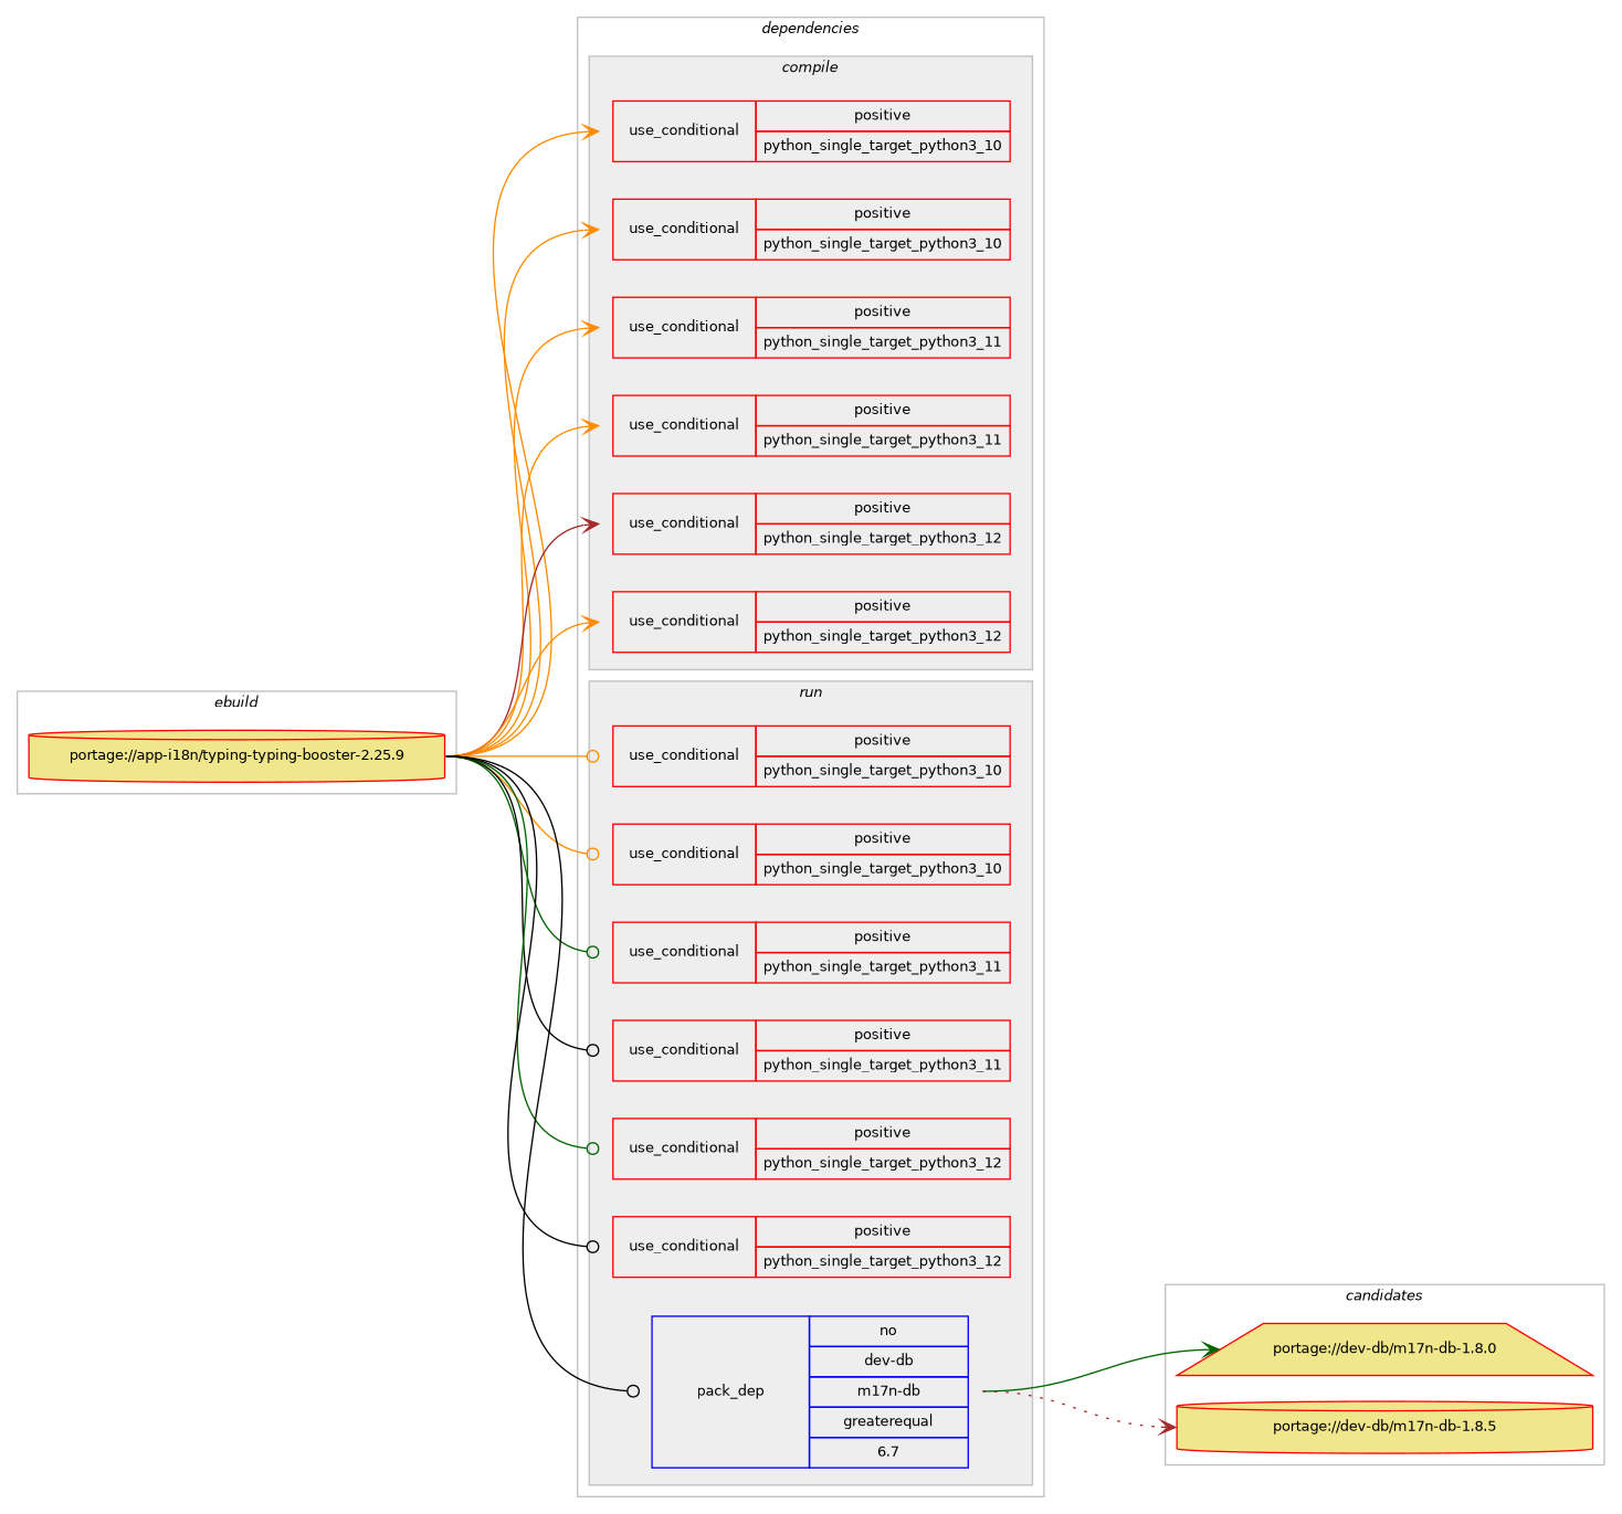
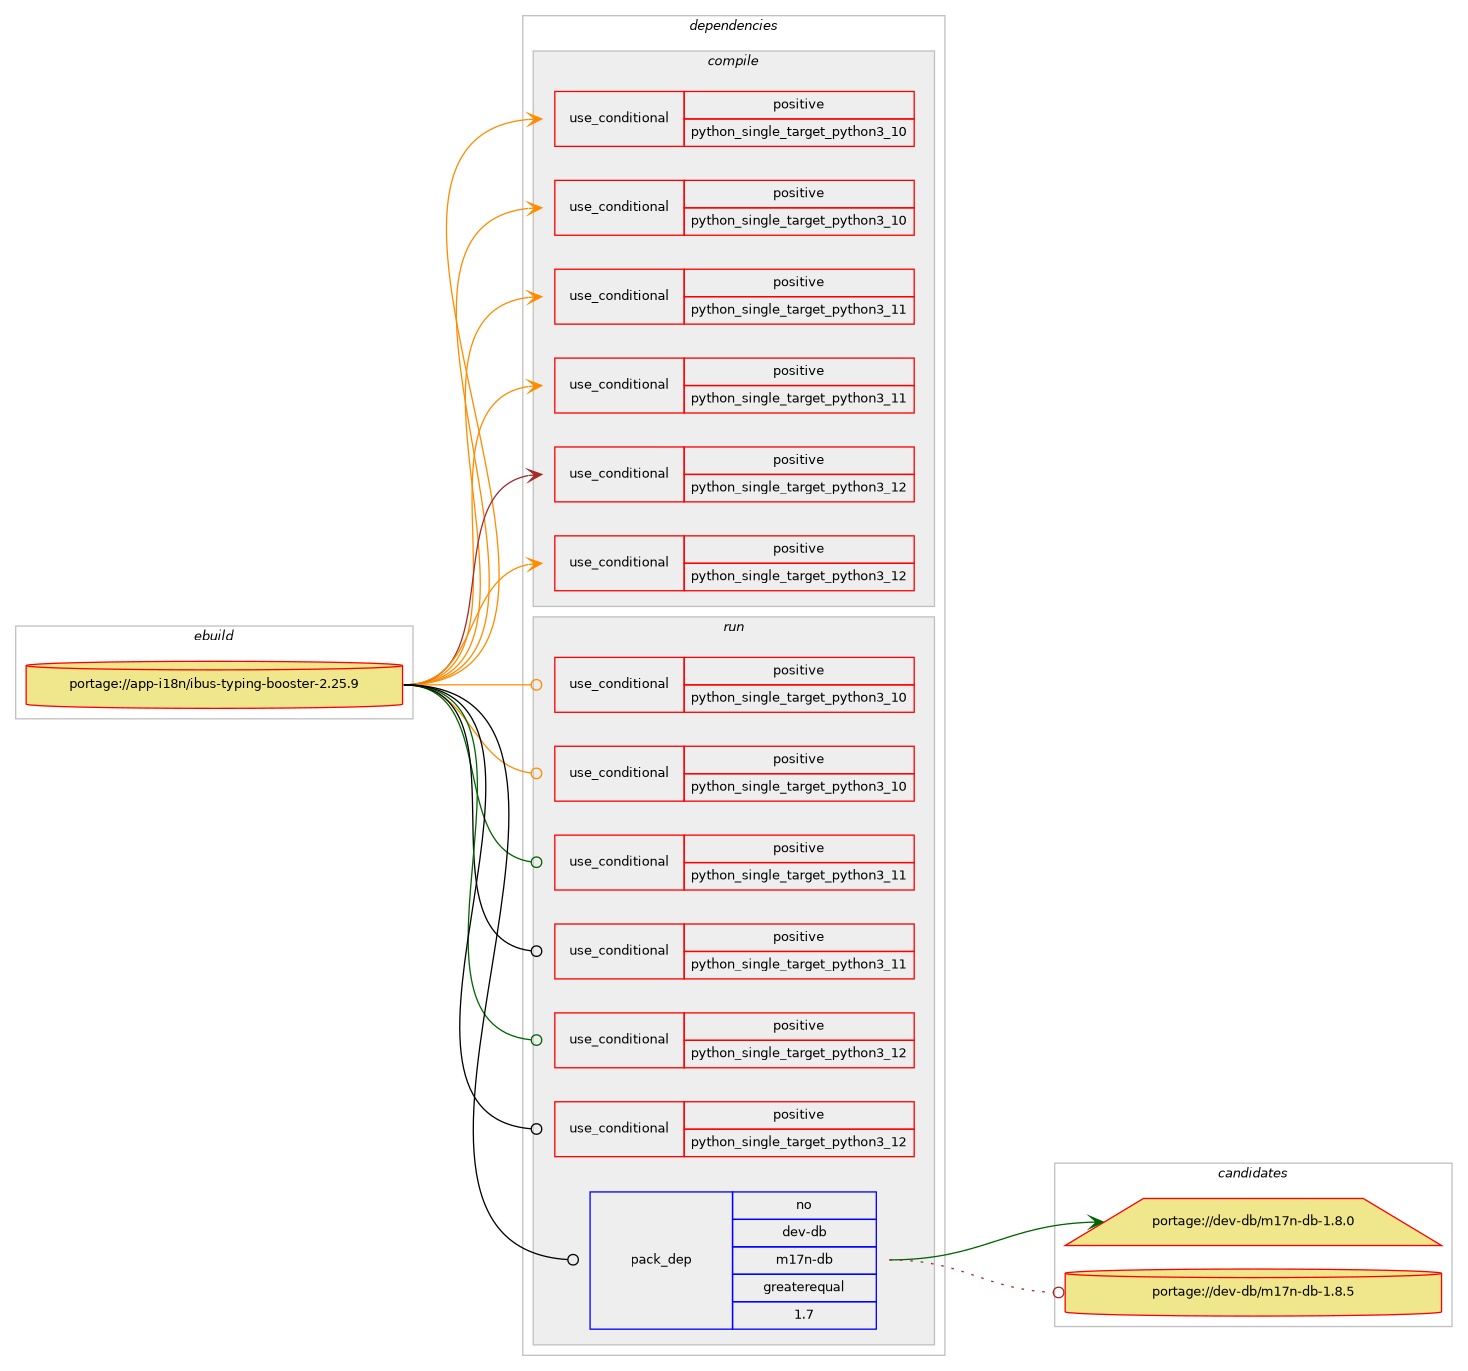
  digraph {
    compound=true
    concentrate=true
    fontname=Helvetica
    fontsize=10
    newrank=true
    rankdir=LR
    ranksep=1.5
    node [color=red fontname=Helvetica fontsize=10 shape=none]
    edge [arrowhead=vee color=darkorange headport=w style=solid tailport=e weight=20]
-   n1 [fillcolor=khaki label="portage://app-i18n/typing-typing-booster-2.25.9" shape=cylinder style=filled width=4]
+   n1 [fillcolor=khaki label="portage://app-i18n/ibus-typing-booster-2.25.9" shape=cylinder style=filled width=4]
    n2 [label=<<TABLE BORDER="0" CELLBORDER="1" CELLSPACING="0" CELLPADDING="4"><TR><TD ROWSPAN="3" CELLPADDING="10">use_conditional</TD></TR><TR><TD>positive</TD></TR><TR><TD>python_single_target_python3_10</TD></TR></TABLE>>]
    n3 [label=<<TABLE BORDER="0" CELLBORDER="1" CELLSPACING="0" CELLPADDING="4"><TR><TD ROWSPAN="3" CELLPADDING="10">use_conditional</TD></TR><TR><TD>positive</TD></TR><TR><TD>python_single_target_python3_10</TD></TR></TABLE>>]
    n4 [label=<<TABLE BORDER="0" CELLBORDER="1" CELLSPACING="0" CELLPADDING="4"><TR><TD ROWSPAN="3" CELLPADDING="10">use_conditional</TD></TR><TR><TD>positive</TD></TR><TR><TD>python_single_target_python3_11</TD></TR></TABLE>>]
    n5 [label=<<TABLE BORDER="0" CELLBORDER="1" CELLSPACING="0" CELLPADDING="4"><TR><TD ROWSPAN="3" CELLPADDING="10">use_conditional</TD></TR><TR><TD>positive</TD></TR><TR><TD>python_single_target_python3_11</TD></TR></TABLE>>]
    n6 [label=<<TABLE BORDER="0" CELLBORDER="1" CELLSPACING="0" CELLPADDING="4"><TR><TD ROWSPAN="3" CELLPADDING="10">use_conditional</TD></TR><TR><TD>positive</TD></TR><TR><TD>python_single_target_python3_12</TD></TR></TABLE>>]
    n7 [label=<<TABLE BORDER="0" CELLBORDER="1" CELLSPACING="0" CELLPADDING="4"><TR><TD ROWSPAN="3" CELLPADDING="10">use_conditional</TD></TR><TR><TD>positive</TD></TR><TR><TD>python_single_target_python3_12</TD></TR></TABLE>>]
    n8 [label=<<TABLE BORDER="0" CELLBORDER="1" CELLSPACING="0" CELLPADDING="4"><TR><TD ROWSPAN="3" CELLPADDING="10">use_conditional</TD></TR><TR><TD>positive</TD></TR><TR><TD>python_single_target_python3_10</TD></TR></TABLE>>]
    n9 [label=<<TABLE BORDER="0" CELLBORDER="1" CELLSPACING="0" CELLPADDING="4"><TR><TD ROWSPAN="3" CELLPADDING="10">use_conditional</TD></TR><TR><TD>positive</TD></TR><TR><TD>python_single_target_python3_10</TD></TR></TABLE>>]
    n10 [label=<<TABLE BORDER="0" CELLBORDER="1" CELLSPACING="0" CELLPADDING="4"><TR><TD ROWSPAN="3" CELLPADDING="10">use_conditional</TD></TR><TR><TD>positive</TD></TR><TR><TD>python_single_target_python3_11</TD></TR></TABLE>>]
    n11 [label=<<TABLE BORDER="0" CELLBORDER="1" CELLSPACING="0" CELLPADDING="4"><TR><TD ROWSPAN="3" CELLPADDING="10">use_conditional</TD></TR><TR><TD>positive</TD></TR><TR><TD>python_single_target_python3_11</TD></TR></TABLE>>]
    n12 [label=<<TABLE BORDER="0" CELLBORDER="1" CELLSPACING="0" CELLPADDING="4"><TR><TD ROWSPAN="3" CELLPADDING="10">use_conditional</TD></TR><TR><TD>positive</TD></TR><TR><TD>python_single_target_python3_12</TD></TR></TABLE>>]
    n13 [label=<<TABLE BORDER="0" CELLBORDER="1" CELLSPACING="0" CELLPADDING="4"><TR><TD ROWSPAN="3" CELLPADDING="10">use_conditional</TD></TR><TR><TD>positive</TD></TR><TR><TD>python_single_target_python3_12</TD></TR></TABLE>>]
-   n14 [color=blue label=<<TABLE BORDER="0" CELLBORDER="1" CELLSPACING="0" CELLPADDING="4" WIDTH="220"><TR><TD ROWSPAN="6" CELLPADDING="30">pack_dep</TD></TR><TR><TD WIDTH="110">no</TD></TR><TR><TD>dev-db</TD></TR><TR><TD>m17n-db</TD></TR><TR><TD>greaterequal</TD></TR><TR><TD>6.7</TD></TR></TABLE>>]
+   n14 [color=blue label=<<TABLE BORDER="0" CELLBORDER="1" CELLSPACING="0" CELLPADDING="4" WIDTH="220"><TR><TD ROWSPAN="6" CELLPADDING="30">pack_dep</TD></TR><TR><TD WIDTH="110">no</TD></TR><TR><TD>dev-db</TD></TR><TR><TD>m17n-db</TD></TR><TR><TD>greaterequal</TD></TR><TR><TD>1.7</TD></TR></TABLE>>]
    n15 [fillcolor=khaki label="portage://dev-db/m17n-db-1.8.0" shape=trapezium style=filled width=4]
    n16 [fillcolor=khaki label="portage://dev-db/m17n-db-1.8.5" shape=cylinder style=filled width=4]
    subgraph cluster_1 {
      color=gray
      label=<<i>ebuild</i>>
      rank=same
      n1
    }
    subgraph cluster_2 {
      color=gray
      label=<<i>dependencies</i>>
      subgraph cluster_3 {
        color=gray
        fillcolor="#eeeeee"
        label=<<i>compile</i>>
        style=filled
        subgraph sub_4 {
          color=gray
          fillcolor="#eeeeee"
          label=<<i>compile</i>>
          style=filled
          n2
        }
        subgraph sub_5 {
          color=gray
          fillcolor="#eeeeee"
          label=<<i>compile</i>>
          style=filled
          n3
        }
        subgraph sub_6 {
          color=gray
          fillcolor="#eeeeee"
          label=<<i>compile</i>>
          style=filled
          n4
        }
        subgraph sub_7 {
          color=gray
          fillcolor="#eeeeee"
          label=<<i>compile</i>>
          style=filled
          n5
        }
        subgraph sub_8 {
          color=gray
          fillcolor="#eeeeee"
          label=<<i>compile</i>>
          style=filled
          n6
        }
        subgraph sub_9 {
          color=gray
          fillcolor="#eeeeee"
          label=<<i>compile</i>>
          style=filled
          n7
        }
      }
      subgraph cluster_10 {
        color=gray
        fillcolor="#eeeeee"
        label=<<i>compile and run</i>>
        style=filled
      }
      subgraph cluster_11 {
        color=gray
        fillcolor="#eeeeee"
        label=<<i>run</i>>
        style=filled
        subgraph sub_12 {
          color=gray
          fillcolor="#eeeeee"
          label=<<i>run</i>>
          style=filled
          n8
        }
        subgraph sub_13 {
          color=gray
          fillcolor="#eeeeee"
          label=<<i>run</i>>
          style=filled
          n9
        }
        subgraph sub_14 {
          color=gray
          fillcolor="#eeeeee"
          label=<<i>run</i>>
          style=filled
          n10
        }
        subgraph sub_15 {
          color=gray
          fillcolor="#eeeeee"
          label=<<i>run</i>>
          style=filled
          n11
        }
        subgraph sub_16 {
          color=gray
          fillcolor="#eeeeee"
          label=<<i>run</i>>
          style=filled
          n12
        }
        subgraph sub_17 {
          color=gray
          fillcolor="#eeeeee"
          label=<<i>run</i>>
          style=filled
          n13
        }
        subgraph sub_18 {
          color=gray
          fillcolor="#eeeeee"
          label=<<i>run</i>>
          style=filled
          n14
        }
      }
    }
    subgraph cluster_19 {
      color=gray
      label=<<i>candidates</i>>
      rank=same
      subgraph sub_20 {
        color=black
        label=<<i>candidates</i>>
        nodesep=1
        rank=same
        n15
        n16
      }
    }
    n1 -> n2
    n1 -> n3
    n1 -> n4
    n1 -> n5
    n1 -> n6 [color=brown]
    n1 -> n7
    n1 -> n8 [arrowhead=odot]
    n1 -> n9 [arrowhead=odot]
    n1 -> n10 [arrowhead=odot color=darkgreen]
    n1 -> n11 [arrowhead=odot color=black]
    n1 -> n12 [arrowhead=odot color=darkgreen]
    n1 -> n13 [arrowhead=odot color=black]
    n1 -> n14 [arrowhead=odot color=black]
    n14 -> n15 [color=darkgreen weight=100]
-   n14 -> n16 [color=brown style=dotted weight=100]
+   n14 -> n16 [arrowhead=odot color=brown style=dotted weight=100]
  }
